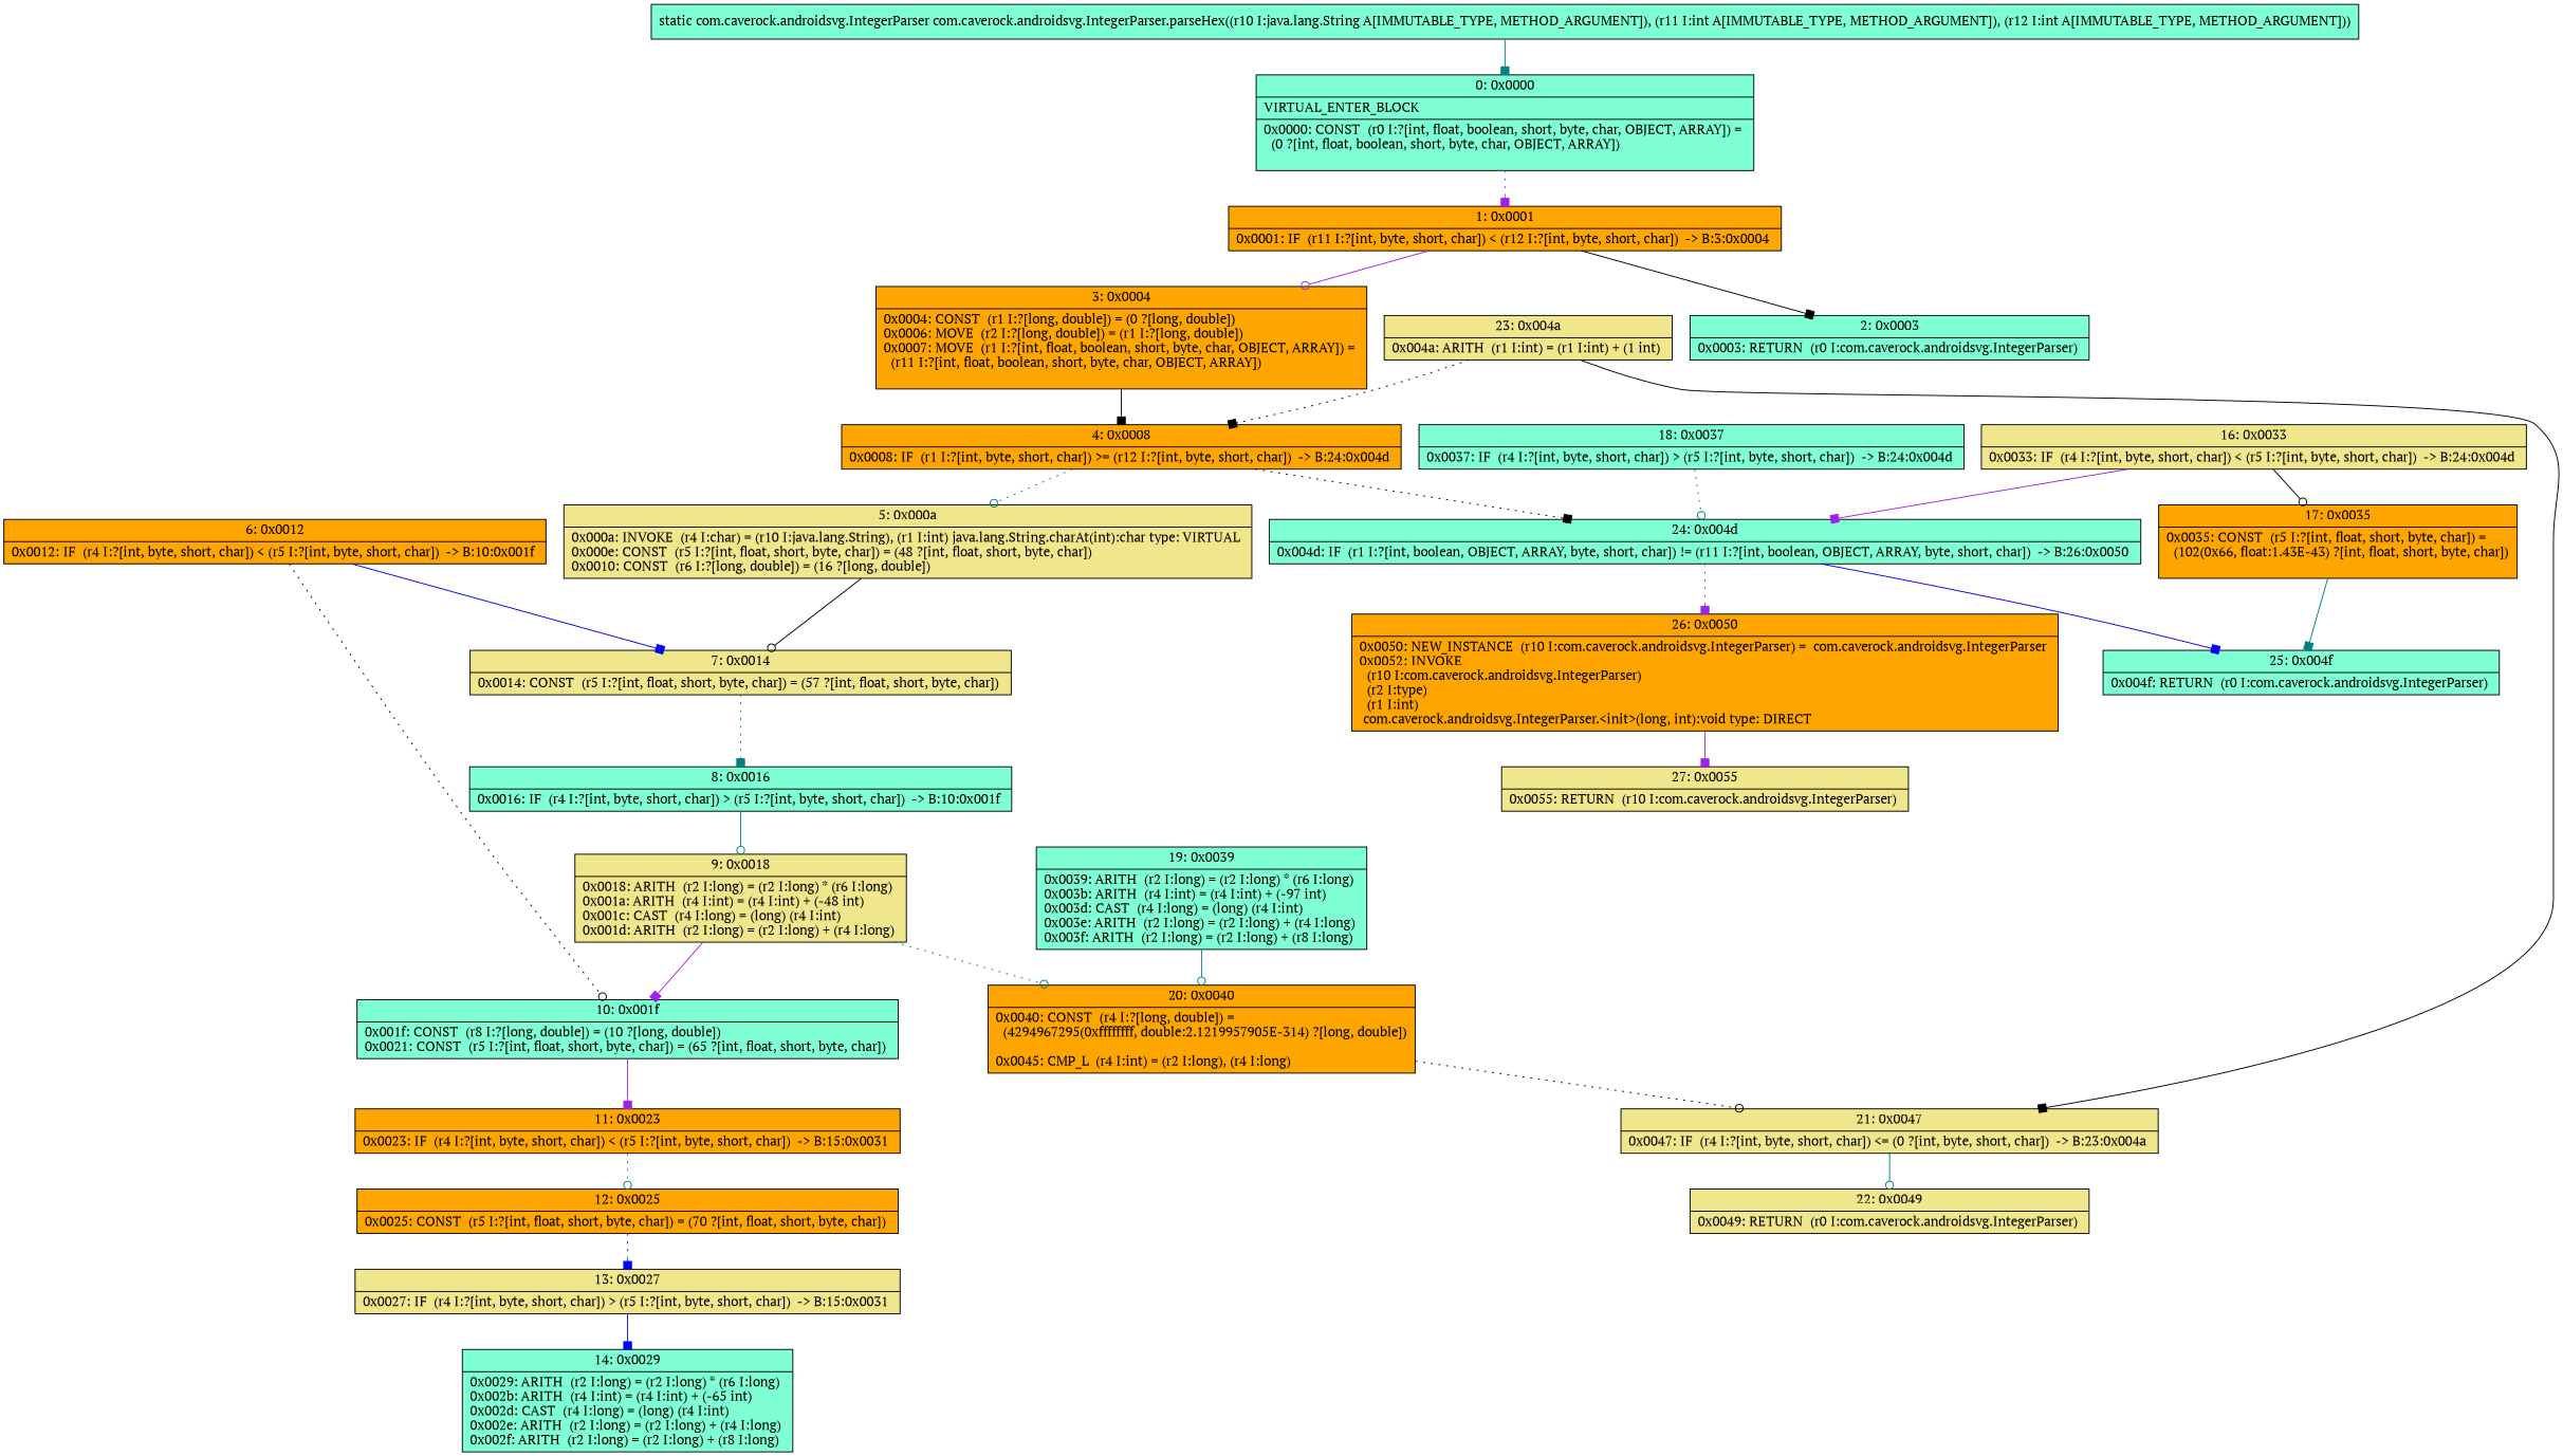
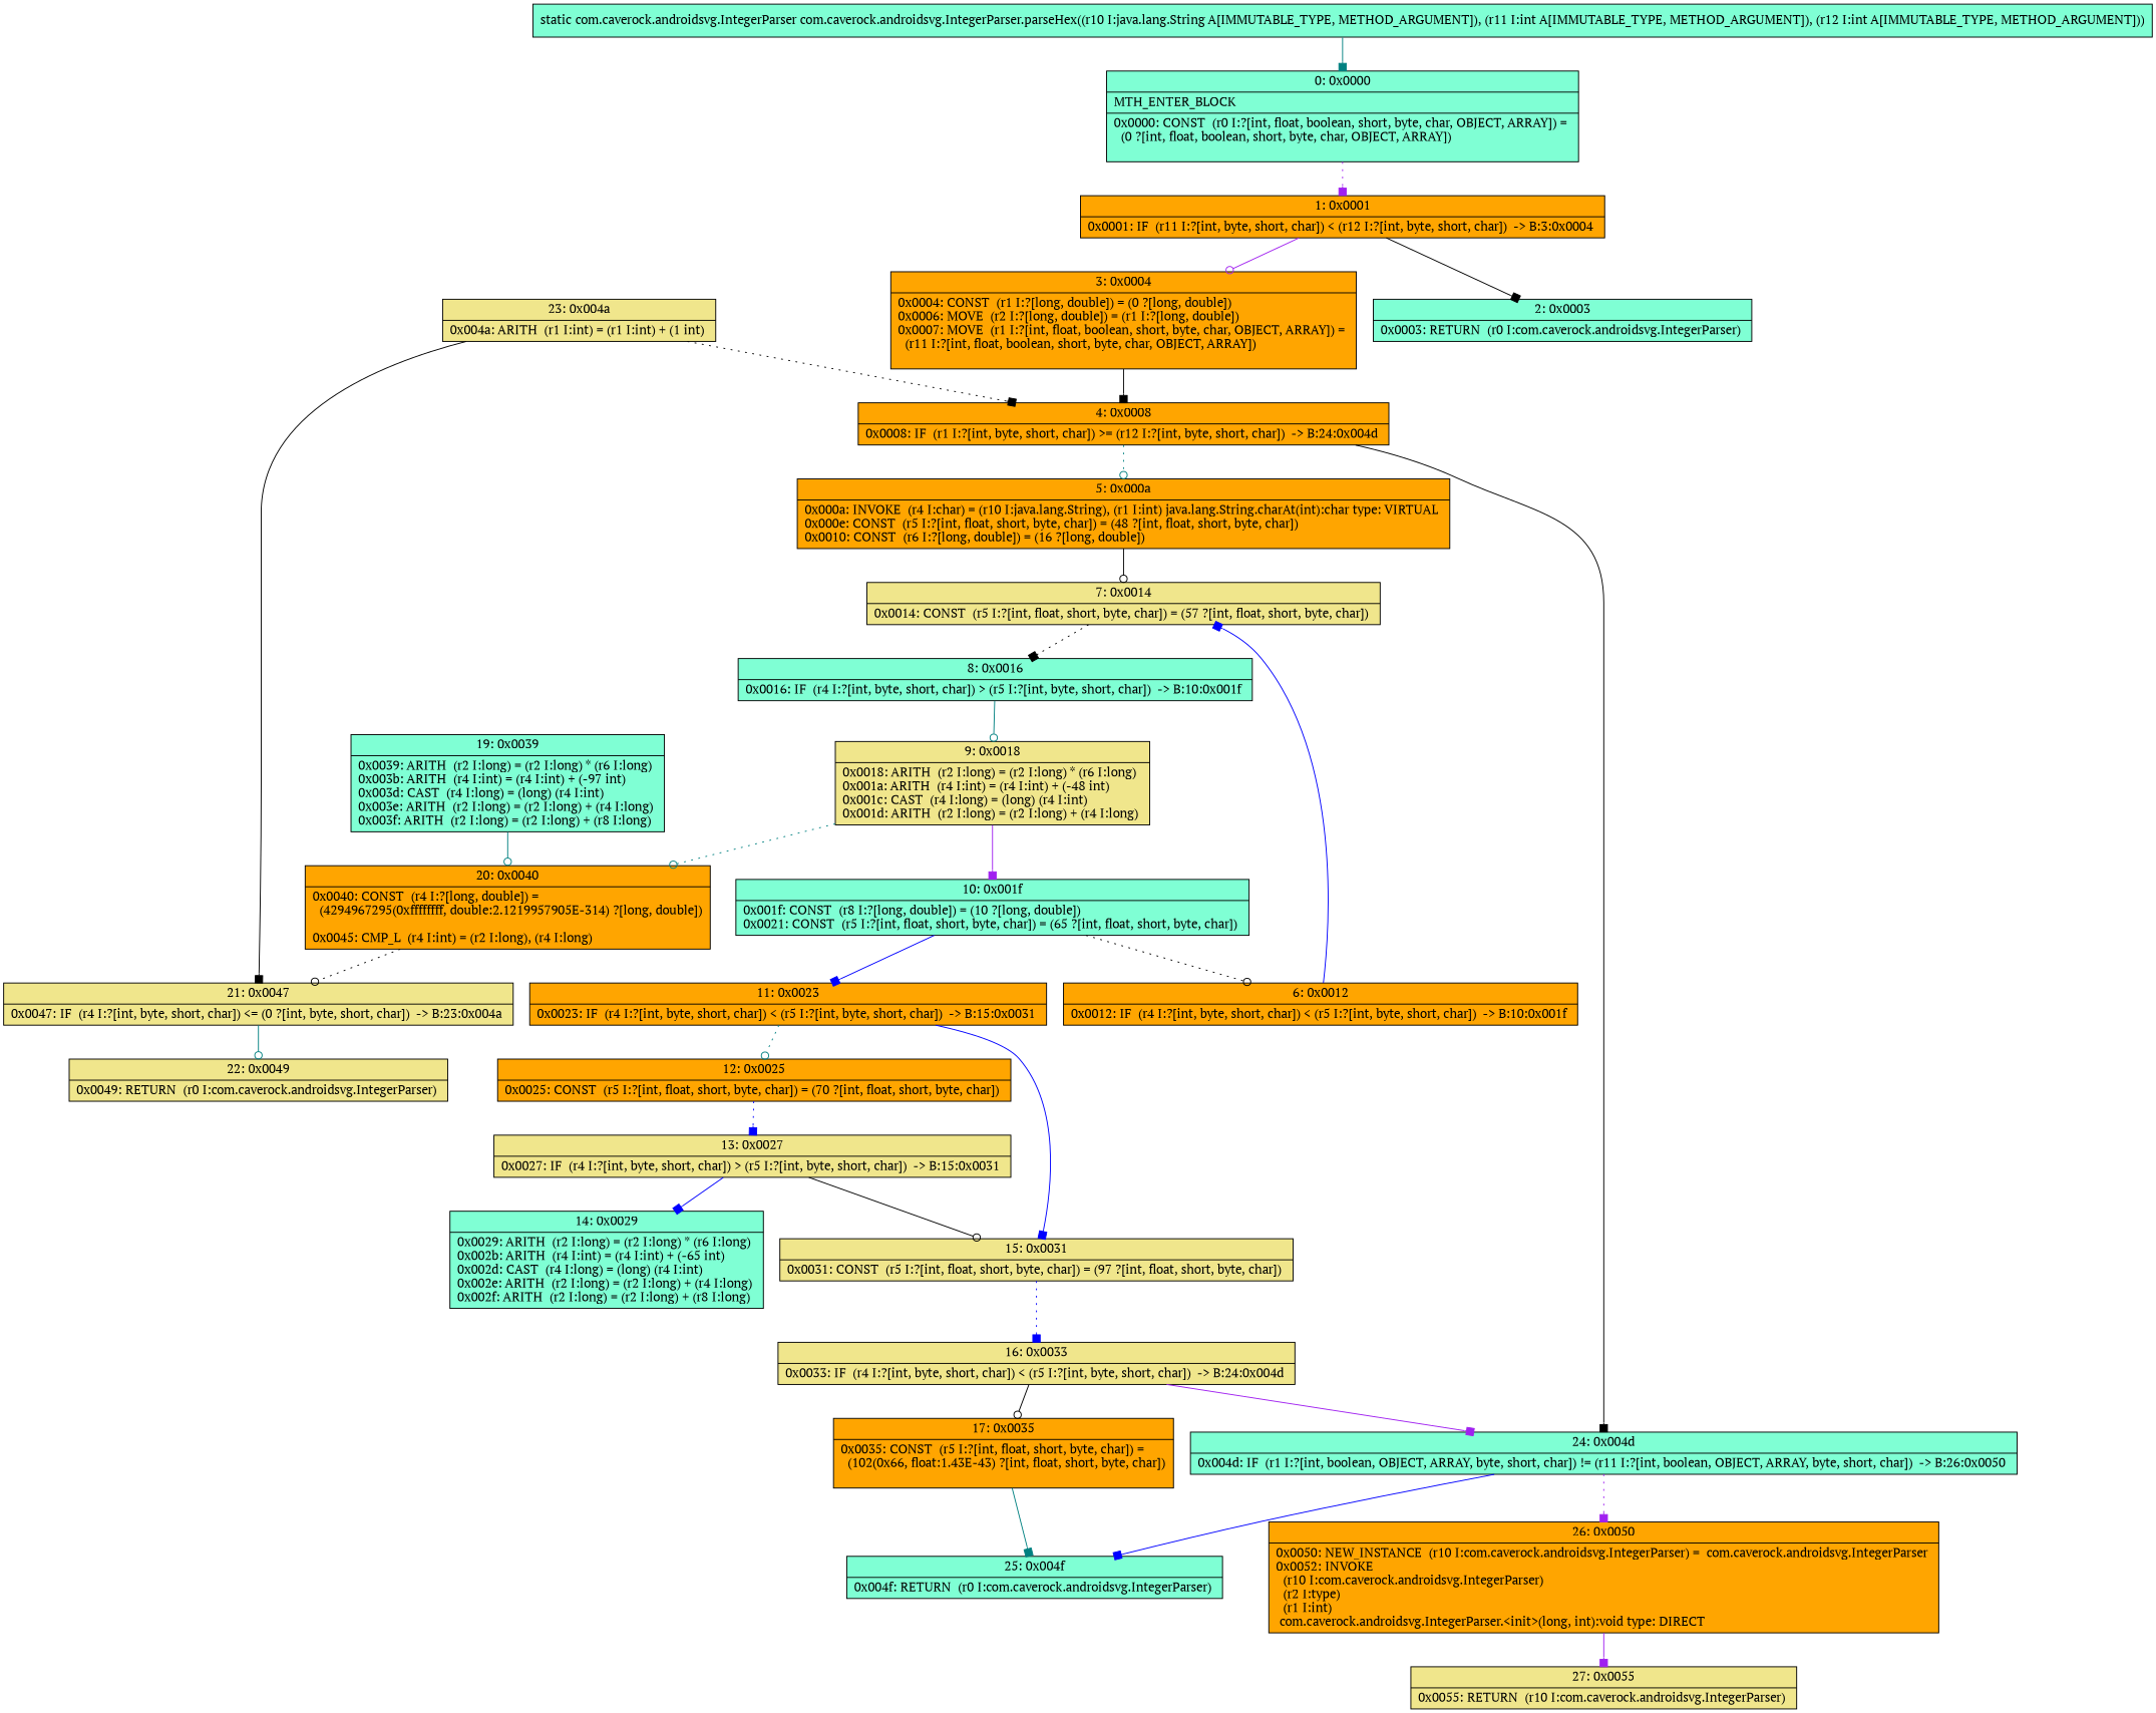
  digraph {
    fontname="PT Serif"
    node [fillcolor=aquamarine fontname="PT Serif" shape=record style=filled]
    edge [arrowhead=box color=black fontname="PT Serif" style=solid]
-   n1 [label="{0\:\ 0x0000|VIRTUAL_ENTER_BLOCK\l|0x0000: CONST  (r0 I:?[int, float, boolean, short, byte, char, OBJECT, ARRAY]) = \l  (0 ?[int, float, boolean, short, byte, char, OBJECT, ARRAY])\l \l}"]
+   n1 [label="{0\:\ 0x0000|MTH_ENTER_BLOCK\l|0x0000: CONST  (r0 I:?[int, float, boolean, short, byte, char, OBJECT, ARRAY]) = \l  (0 ?[int, float, boolean, short, byte, char, OBJECT, ARRAY])\l \l}"]
    n2 [fillcolor=orange label="{1\:\ 0x0001|0x0001: IF  (r11 I:?[int, byte, short, char]) \< (r12 I:?[int, byte, short, char])  \-\> B:3:0x0004 \l}"]
    n3 [label="{2\:\ 0x0003|0x0003: RETURN  (r0 I:com.caverock.androidsvg.IntegerParser) \l}"]
    n4 [fillcolor=orange label="{3\:\ 0x0004|0x0004: CONST  (r1 I:?[long, double]) = (0 ?[long, double]) \l0x0006: MOVE  (r2 I:?[long, double]) = (r1 I:?[long, double]) \l0x0007: MOVE  (r1 I:?[int, float, boolean, short, byte, char, OBJECT, ARRAY]) = \l  (r11 I:?[int, float, boolean, short, byte, char, OBJECT, ARRAY])\l \l}"]
    n5 [fillcolor=orange label="{4\:\ 0x0008|0x0008: IF  (r1 I:?[int, byte, short, char]) \>= (r12 I:?[int, byte, short, char])  \-\> B:24:0x004d \l}"]
-   n6 [fillcolor=khaki label="{5\:\ 0x000a|0x000a: INVOKE  (r4 I:char) = (r10 I:java.lang.String), (r1 I:int) java.lang.String.charAt(int):char type: VIRTUAL \l0x000e: CONST  (r5 I:?[int, float, short, byte, char]) = (48 ?[int, float, short, byte, char]) \l0x0010: CONST  (r6 I:?[long, double]) = (16 ?[long, double]) \l}"]
+   n6 [fillcolor=orange label="{5\:\ 0x000a|0x000a: INVOKE  (r4 I:char) = (r10 I:java.lang.String), (r1 I:int) java.lang.String.charAt(int):char type: VIRTUAL \l0x000e: CONST  (r5 I:?[int, float, short, byte, char]) = (48 ?[int, float, short, byte, char]) \l0x0010: CONST  (r6 I:?[long, double]) = (16 ?[long, double]) \l}"]
    n7 [label="{24\:\ 0x004d|0x004d: IF  (r1 I:?[int, boolean, OBJECT, ARRAY, byte, short, char]) != (r11 I:?[int, boolean, OBJECT, ARRAY, byte, short, char])  \-\> B:26:0x0050 \l}"]
    n8 [fillcolor=khaki label="{7\:\ 0x0014|0x0014: CONST  (r5 I:?[int, float, short, byte, char]) = (57 ?[int, float, short, byte, char]) \l}"]
    n9 [label="{25\:\ 0x004f|0x004f: RETURN  (r0 I:com.caverock.androidsvg.IntegerParser) \l}"]
    n10 [fillcolor=orange label="{26\:\ 0x0050|0x0050: NEW_INSTANCE  (r10 I:com.caverock.androidsvg.IntegerParser) =  com.caverock.androidsvg.IntegerParser \l0x0052: INVOKE  \l  (r10 I:com.caverock.androidsvg.IntegerParser)\l  (r2 I:type)\l  (r1 I:int)\l com.caverock.androidsvg.IntegerParser.\<init\>(long, int):void type: DIRECT \l}"]
    n11 [fillcolor=orange label="{6\:\ 0x0012|0x0012: IF  (r4 I:?[int, byte, short, char]) \< (r5 I:?[int, byte, short, char])  \-\> B:10:0x001f \l}"]
    n12 [label="{10\:\ 0x001f|0x001f: CONST  (r8 I:?[long, double]) = (10 ?[long, double]) \l0x0021: CONST  (r5 I:?[int, float, short, byte, char]) = (65 ?[int, float, short, byte, char]) \l}"]
    n13 [label="{8\:\ 0x0016|0x0016: IF  (r4 I:?[int, byte, short, char]) \> (r5 I:?[int, byte, short, char])  \-\> B:10:0x001f \l}"]
    n14 [fillcolor=orange label="{11\:\ 0x0023|0x0023: IF  (r4 I:?[int, byte, short, char]) \< (r5 I:?[int, byte, short, char])  \-\> B:15:0x0031 \l}"]
    n15 [fillcolor=khaki label="{9\:\ 0x0018|0x0018: ARITH  (r2 I:long) = (r2 I:long) * (r6 I:long) \l0x001a: ARITH  (r4 I:int) = (r4 I:int) + (\-48 int) \l0x001c: CAST  (r4 I:long) = (long) (r4 I:int) \l0x001d: ARITH  (r2 I:long) = (r2 I:long) + (r4 I:long) \l}"]
    n16 [fillcolor=orange label="{20\:\ 0x0040|0x0040: CONST  (r4 I:?[long, double]) = \l  (4294967295(0xffffffff, double:2.1219957905E\-314) ?[long, double])\l \l0x0045: CMP_L  (r4 I:int) = (r2 I:long), (r4 I:long) \l}"]
    n17 [fillcolor=khaki label="{21\:\ 0x0047|0x0047: IF  (r4 I:?[int, byte, short, char]) \<= (0 ?[int, byte, short, char])  \-\> B:23:0x004a \l}"]
    n18 [fillcolor=orange label="{12\:\ 0x0025|0x0025: CONST  (r5 I:?[int, float, short, byte, char]) = (70 ?[int, float, short, byte, char]) \l}"]
+   n19 [fillcolor=khaki label="{15\:\ 0x0031|0x0031: CONST  (r5 I:?[int, float, short, byte, char]) = (97 ?[int, float, short, byte, char]) \l}"]
    n20 [fillcolor=khaki label="{13\:\ 0x0027|0x0027: IF  (r4 I:?[int, byte, short, char]) \> (r5 I:?[int, byte, short, char])  \-\> B:15:0x0031 \l}"]
    n21 [fillcolor=khaki label="{16\:\ 0x0033|0x0033: IF  (r4 I:?[int, byte, short, char]) \< (r5 I:?[int, byte, short, char])  \-\> B:24:0x004d \l}"]
    n22 [label="{14\:\ 0x0029|0x0029: ARITH  (r2 I:long) = (r2 I:long) * (r6 I:long) \l0x002b: ARITH  (r4 I:int) = (r4 I:int) + (\-65 int) \l0x002d: CAST  (r4 I:long) = (long) (r4 I:int) \l0x002e: ARITH  (r2 I:long) = (r2 I:long) + (r4 I:long) \l0x002f: ARITH  (r2 I:long) = (r2 I:long) + (r8 I:long) \l}"]
    n23 [fillcolor=orange label="{17\:\ 0x0035|0x0035: CONST  (r5 I:?[int, float, short, byte, char]) = \l  (102(0x66, float:1.43E\-43) ?[int, float, short, byte, char])\l \l}"]
-   n24 [label="{18\:\ 0x0037|0x0037: IF  (r4 I:?[int, byte, short, char]) \> (r5 I:?[int, byte, short, char])  \-\> B:24:0x004d \l}"]
    n25 [label="{19\:\ 0x0039|0x0039: ARITH  (r2 I:long) = (r2 I:long) * (r6 I:long) \l0x003b: ARITH  (r4 I:int) = (r4 I:int) + (\-97 int) \l0x003d: CAST  (r4 I:long) = (long) (r4 I:int) \l0x003e: ARITH  (r2 I:long) = (r2 I:long) + (r4 I:long) \l0x003f: ARITH  (r2 I:long) = (r2 I:long) + (r8 I:long) \l}"]
    n26 [fillcolor=khaki label="{22\:\ 0x0049|0x0049: RETURN  (r0 I:com.caverock.androidsvg.IntegerParser) \l}"]
    n27 [fillcolor=khaki label="{23\:\ 0x004a|0x004a: ARITH  (r1 I:int) = (r1 I:int) + (1 int) \l}"]
    n28 [fillcolor=khaki label="{27\:\ 0x0055|0x0055: RETURN  (r10 I:com.caverock.androidsvg.IntegerParser) \l}"]
    n29 [label="{static com.caverock.androidsvg.IntegerParser com.caverock.androidsvg.IntegerParser.parseHex((r10 I:java.lang.String A[IMMUTABLE_TYPE, METHOD_ARGUMENT]), (r11 I:int A[IMMUTABLE_TYPE, METHOD_ARGUMENT]), (r12 I:int A[IMMUTABLE_TYPE, METHOD_ARGUMENT])) }"]
    n1 -> n2 [color=purple style=dotted]
    n2 -> n3
    n2 -> n4 [arrowhead=odot color=purple]
    n4 -> n5
    n5 -> n6 [arrowhead=odot color=teal style=dotted]
-   n5 -> n7 [style=dotted]
+   n5 -> n7
    n6 -> n8 [arrowhead=odot]
    n7 -> n9 [color=blue]
    n7 -> n10 [color=purple style=dotted]
-   n8 -> n13 [color=teal style=dotted]
+   n8 -> n13 [style=dotted]
    n10 -> n28 [color=purple]
    n11 -> n8 [color=blue]
-   n11 -> n12 [arrowhead=odot style=dotted]
-   n12 -> n14 [color=purple]
+   n12 -> n11 [arrowhead=odot style=dotted]
+   n12 -> n14 [color=blue]
    n13 -> n15 [arrowhead=odot color=teal]
    n14 -> n18 [arrowhead=odot color=teal style=dotted]
+   n14 -> n19 [color=blue]
    n15 -> n12 [color=purple]
    n15 -> n16 [arrowhead=odot color=teal style=dotted]
    n16 -> n17 [arrowhead=odot style=dotted]
    n17 -> n26 [arrowhead=odot color=teal]
    n18 -> n20 [color=blue style=dotted]
+   n19 -> n21 [color=blue style=dotted]
+   n20 -> n19 [arrowhead=odot]
    n20 -> n22 [color=blue]
    n21 -> n7 [color=purple]
    n21 -> n23 [arrowhead=odot]
    n23 -> n9 [color=teal]
-   n24 -> n7 [arrowhead=odot color=teal style=dotted]
    n25 -> n16 [arrowhead=odot color=teal]
    n27 -> n5 [style=dotted]
    n27 -> n17
    n29 -> n1 [color=teal]
  }
